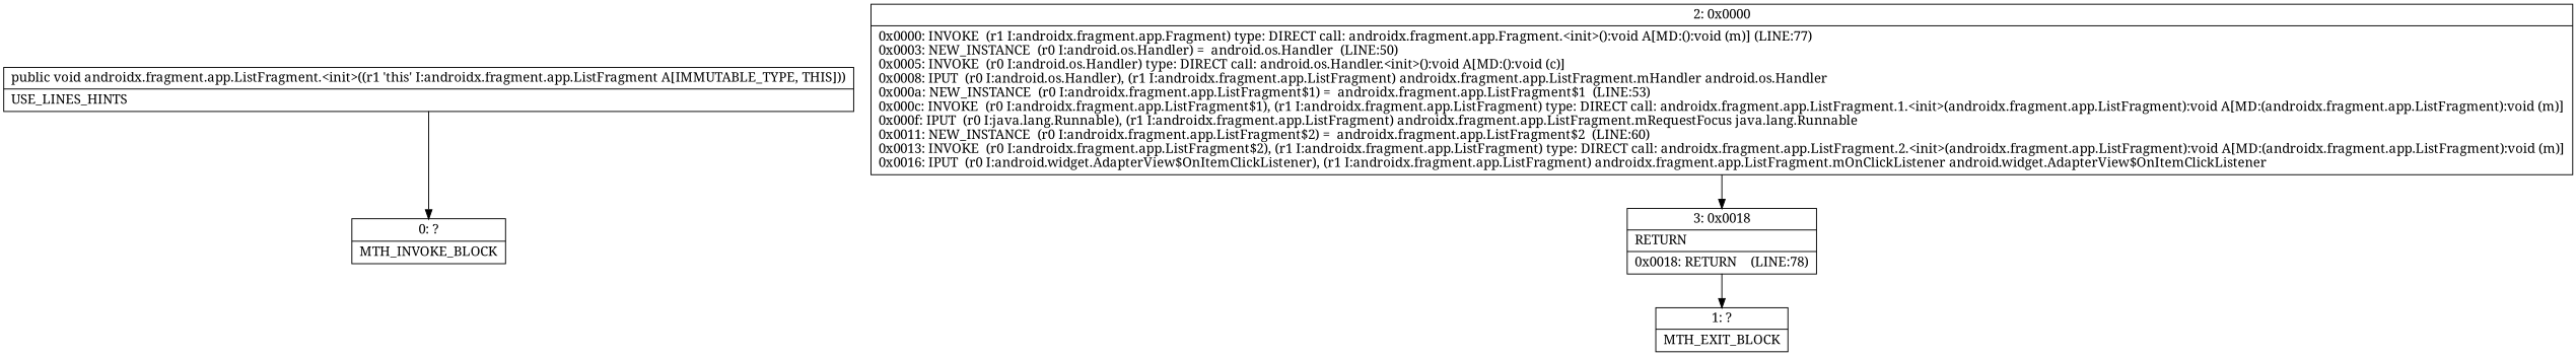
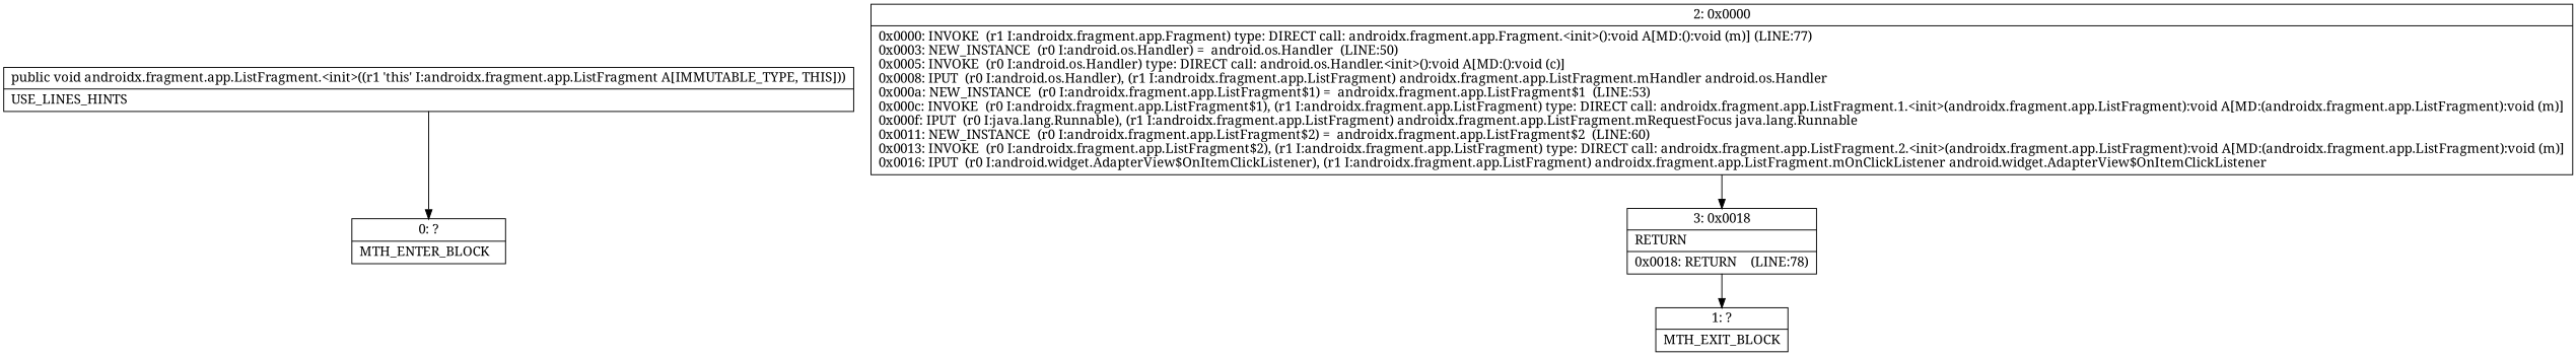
  digraph {
    fontname="Noto Serif"
    node [fontname="Noto Serif" shape=record]
    edge [fontname="Noto Serif"]
-   n1 [label="{0\:\ ?|MTH_INVOKE_BLOCK\l}"]
+   n1 [label="{0\:\ ?|MTH_ENTER_BLOCK\l}"]
    n2 [label="{2\:\ 0x0000|0x0000: INVOKE  (r1 I:androidx.fragment.app.Fragment) type: DIRECT call: androidx.fragment.app.Fragment.\<init\>():void A[MD:():void (m)] (LINE:77)\l0x0003: NEW_INSTANCE  (r0 I:android.os.Handler) =  android.os.Handler  (LINE:50)\l0x0005: INVOKE  (r0 I:android.os.Handler) type: DIRECT call: android.os.Handler.\<init\>():void A[MD:():void (c)]\l0x0008: IPUT  (r0 I:android.os.Handler), (r1 I:androidx.fragment.app.ListFragment) androidx.fragment.app.ListFragment.mHandler android.os.Handler \l0x000a: NEW_INSTANCE  (r0 I:androidx.fragment.app.ListFragment$1) =  androidx.fragment.app.ListFragment$1  (LINE:53)\l0x000c: INVOKE  (r0 I:androidx.fragment.app.ListFragment$1), (r1 I:androidx.fragment.app.ListFragment) type: DIRECT call: androidx.fragment.app.ListFragment.1.\<init\>(androidx.fragment.app.ListFragment):void A[MD:(androidx.fragment.app.ListFragment):void (m)]\l0x000f: IPUT  (r0 I:java.lang.Runnable), (r1 I:androidx.fragment.app.ListFragment) androidx.fragment.app.ListFragment.mRequestFocus java.lang.Runnable \l0x0011: NEW_INSTANCE  (r0 I:androidx.fragment.app.ListFragment$2) =  androidx.fragment.app.ListFragment$2  (LINE:60)\l0x0013: INVOKE  (r0 I:androidx.fragment.app.ListFragment$2), (r1 I:androidx.fragment.app.ListFragment) type: DIRECT call: androidx.fragment.app.ListFragment.2.\<init\>(androidx.fragment.app.ListFragment):void A[MD:(androidx.fragment.app.ListFragment):void (m)]\l0x0016: IPUT  (r0 I:android.widget.AdapterView$OnItemClickListener), (r1 I:androidx.fragment.app.ListFragment) androidx.fragment.app.ListFragment.mOnClickListener android.widget.AdapterView$OnItemClickListener \l}"]
    n3 [label="{3\:\ 0x0018|RETURN\l|0x0018: RETURN    (LINE:78)\l}"]
    n4 [label="{1\:\ ?|MTH_EXIT_BLOCK\l}"]
    n5 [label="{public void androidx.fragment.app.ListFragment.\<init\>((r1 'this' I:androidx.fragment.app.ListFragment A[IMMUTABLE_TYPE, THIS]))  | USE_LINES_HINTS\l}"]
    n2 -> n3
    n3 -> n4
    n5 -> n1
  }
